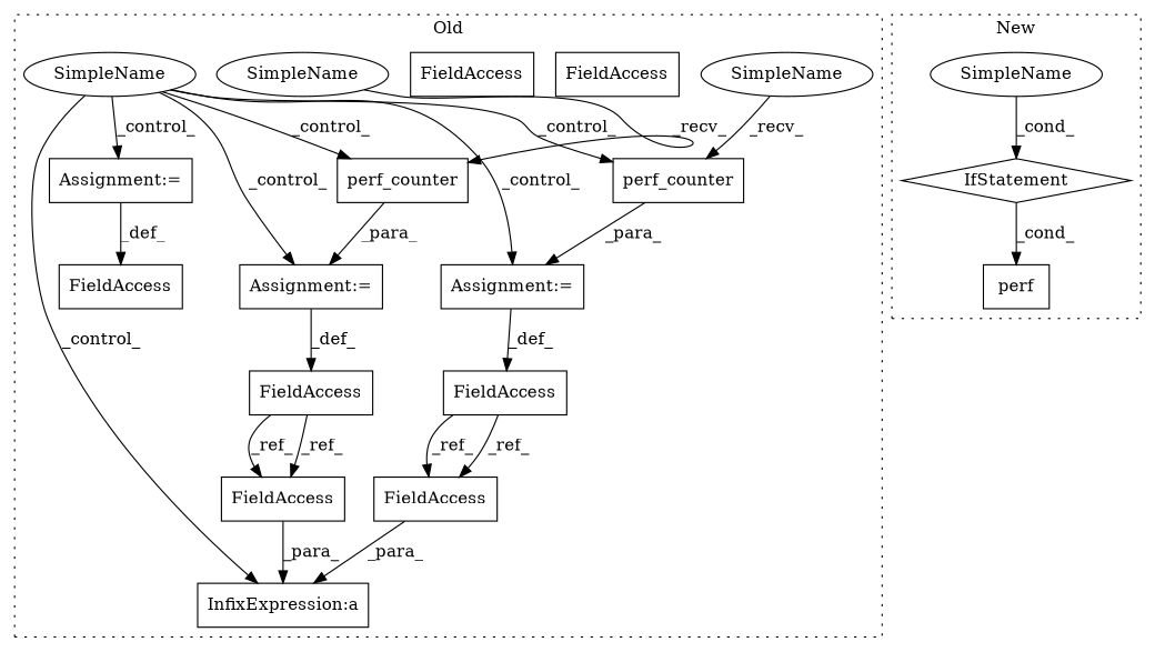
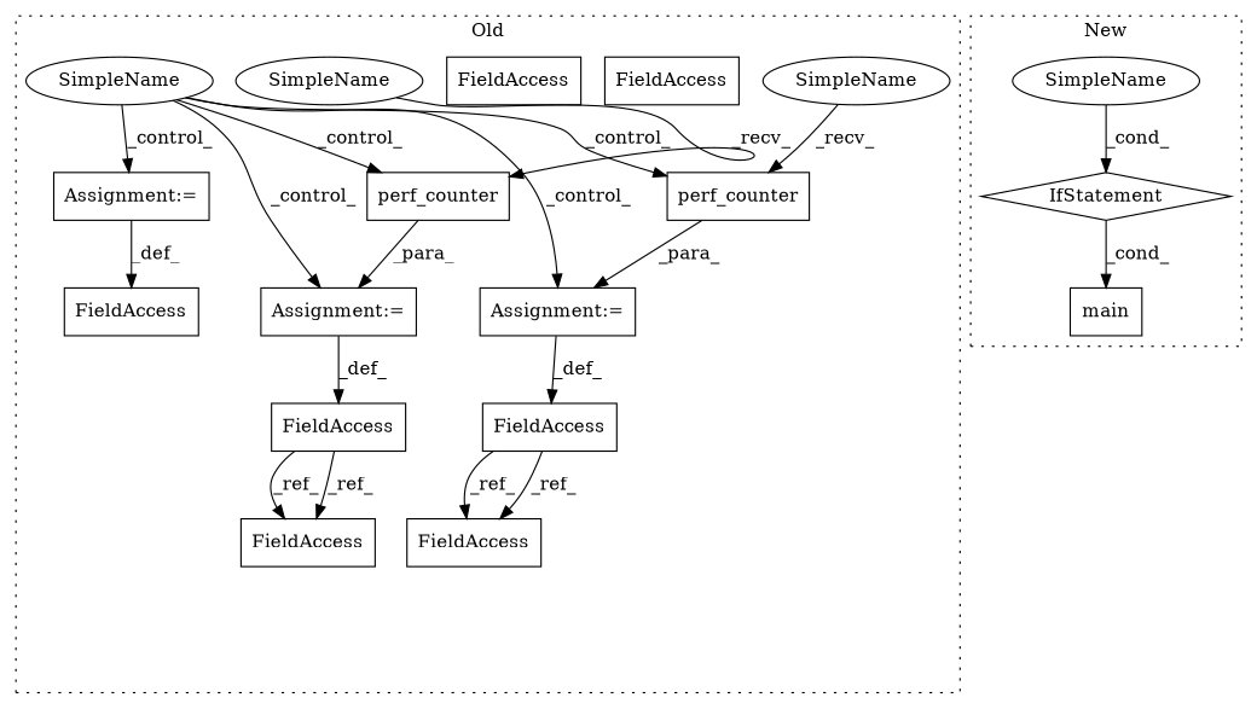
  digraph {
    node [a=22 l=8 shape=box]
    n1 [a=32 l=14 label=perf_counter s=11512]
    n2 [a=42 label=SimpleName shape=ellipse l=""]
    n3 [a=32 l=14 label=perf_counter s=11821]
-   n4 [a=27 l=3 label="InfixExpression:a" s=11861]
    n5 [label=FieldAccess s=11807]
    n6 [l=10 label=FieldAccess s=11496]
    n7 [label=FieldAccess s=11853]
    n8 [l=10 label=FieldAccess s=11864]
    n9 [a=7 l=1 label="Assignment:=" s=11460]
    n10 [l=5 label=FieldAccess s=11455]
    n11 [a=7 l=1 label="Assignment:=" s=11815]
    n12 [a=7 l=1 label="Assignment:=" s=11506]
    n13 [label=FieldAccess s=11853]
    n14 [a=42 l=4 label=SimpleName s=11507 shape=ellipse]
    n15 [a=42 l=4 label=SimpleName s=11816 shape=ellipse]
    n16 [l=10 label=FieldAccess s=11864]
-   n17 [a=32 l=6 label=perf s=11445]
+   n17 [a=32 l=6 label=main s=11445]
    n18 [a=42 label=SimpleName shape=ellipse l=""]
    n19 [a=25 l="4,2" label=IfStatement s="11409,11435" shape=diamond]
    subgraph cluster_1 {
      label=Old
      style=dotted
      n1
      n2
      n3
-     n4
      n5
      n6
      n7
      n8
      n9
      n10
      n11
      n12
      n13
      n14
      n15
      n16
    }
    subgraph cluster_2 {
      label=New
      style=dotted
      n17
      n18
      n19
    }
    n1 -> n12 [label=_para_]
    n2 -> n1 [label=_control_]
    n2 -> n3 [label=_control_]
-   n2 -> n4 [label=_control_]
    n2 -> n9 [label=_control_]
    n2 -> n11 [label=_control_]
    n2 -> n12 [label=_control_]
    n3 -> n11 [label=_para_]
    n5 -> n13 [label=_ref_]
    n5 -> n13 [label=_ref_]
    n6 -> n16 [label=_ref_]
    n6 -> n16 [label=_ref_]
    n9 -> n10 [label=_def_]
    n11 -> n5 [label=_def_]
    n12 -> n6 [label=_def_]
-   n13 -> n4 [label=_para_]
    n14 -> n1 [label=_recv_]
    n15 -> n3 [label=_recv_]
-   n16 -> n4 [label=_para_]
    n18 -> n19 [label=_cond_]
    n19 -> n17 [label=_cond_]
  }
